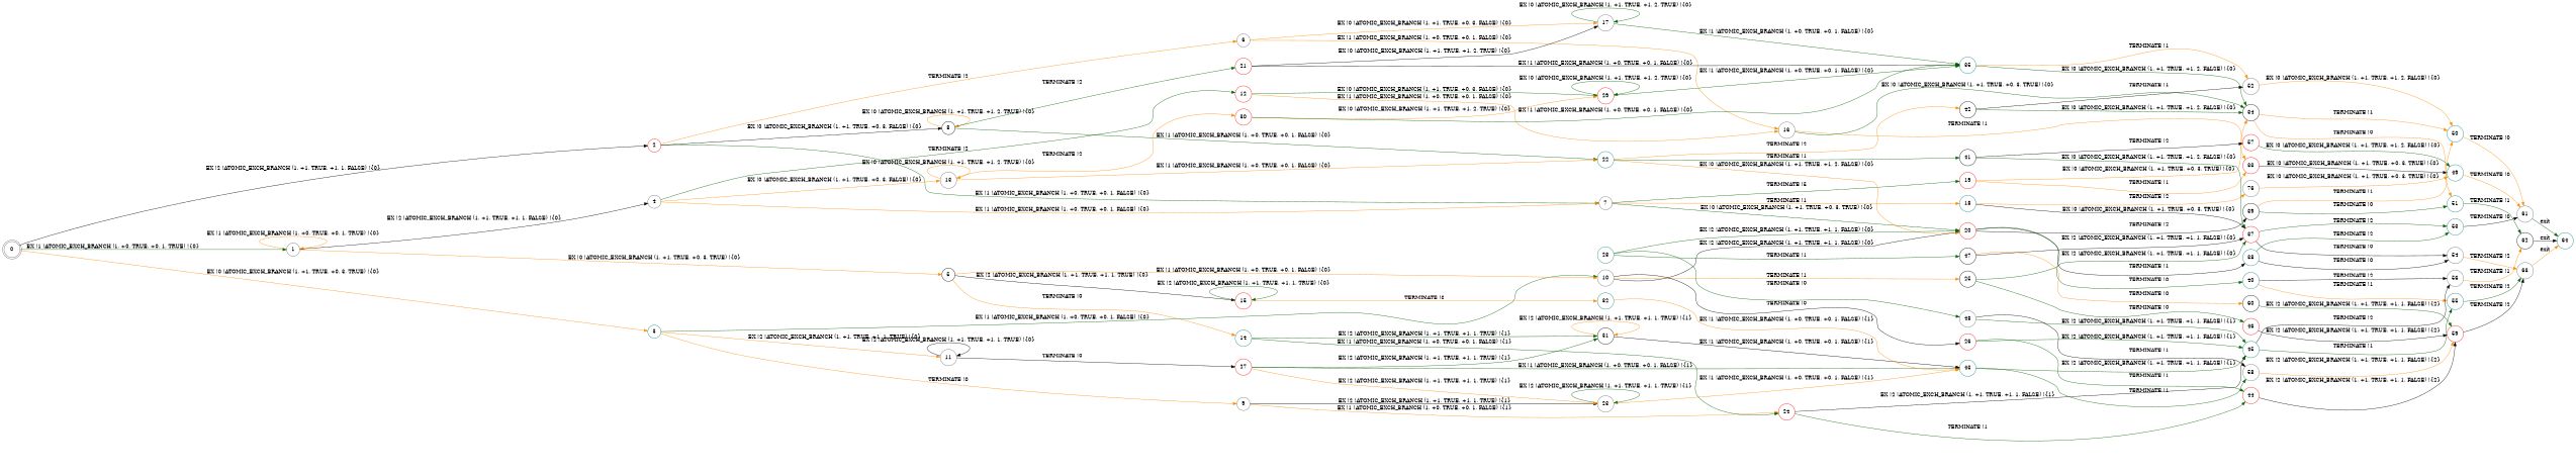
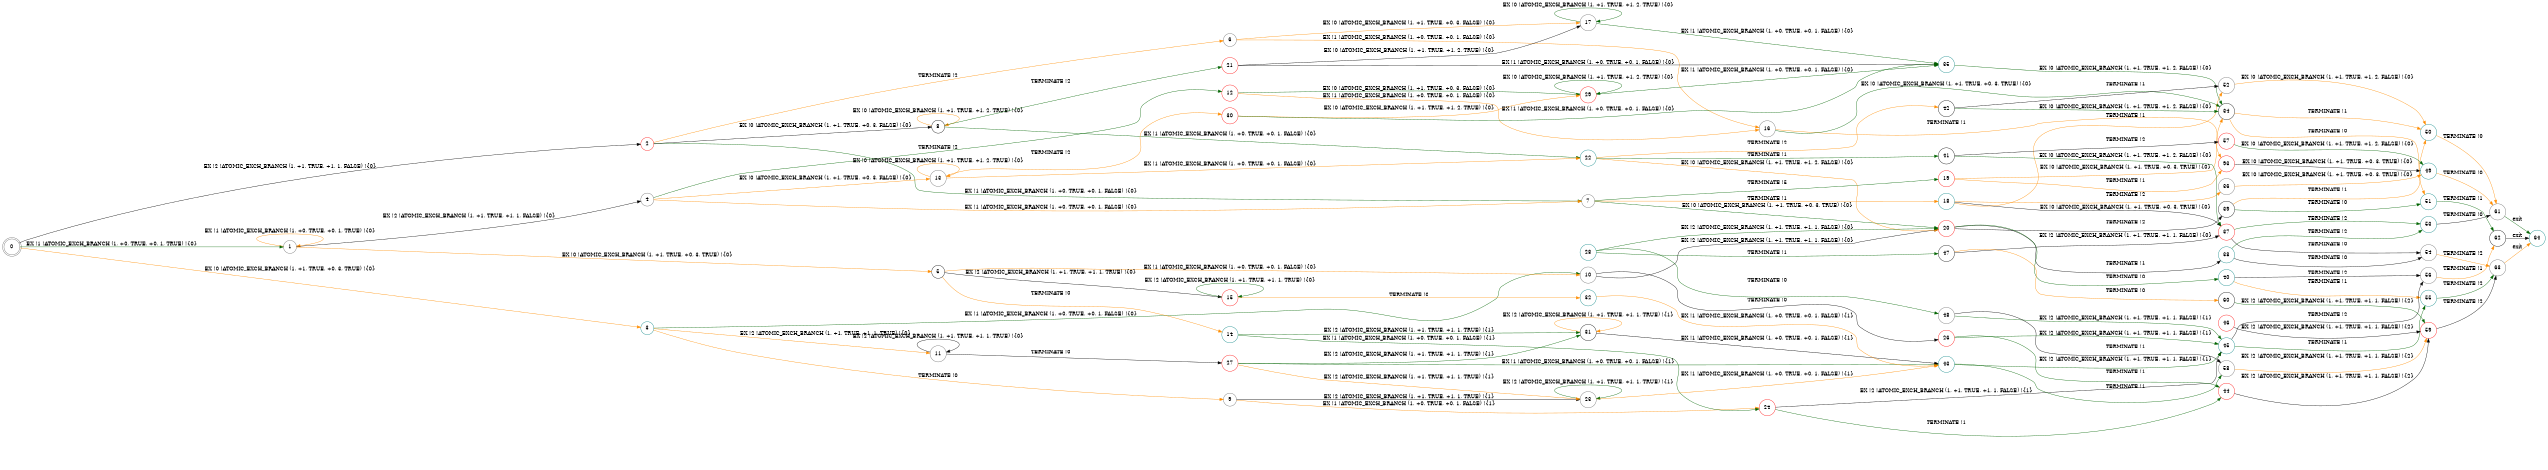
  digraph {
    rankdir=LR
    node [color=gray40 shape=circle]
    edge [color=darkgreen]
    0 [peripheries=2]
    1
    2 [color=red]
    3 [color=teal]
    4
    5 [color=black]
    6
    7
    8 [color=black]
    9
    10
    11
    12 [color=red]
    13
    14 [color=teal]
    15 [color=red]
    16
    17
    18 [color=teal]
    19 [color=red]
    20 [color=red]
    21 [color=red]
    22 [color=teal]
    23
    24 [color=red]
-   25 [color=black]
    26 [color=red]
    27 [color=red]
    29 [color=red]
    30 [color=red]
    31 [color=black]
    32 [color=teal]
-   33 [color=red]
+   33 [color=red label=93]
    34 [color=black]
    35 [color=teal]
-   36 [label=76]
+   36
    37 [color=red]
    38 [color=teal]
    39 [color=black]
    40 [color=teal]
    41 [color=black]
    42 [color=black]
    43 [color=teal]
    44 [color=red]
    45 [color=teal]
    46 [color=red]
    28 [color=teal]
    47 [color=black]
    48
    49 [color=teal]
    50 [color=teal]
    51 [color=teal]
    52
    53 [color=teal]
    54
    55 [color=teal]
    56
    57 [color=red]
    58
    59 [color=red]
    60 [color=black]
    61
    62 [color=black]
    63
    64 [color=teal]
    0 -> 1 [label="EX !1 !ATOMIC_EXCH_BRANCH (1, +0, TRUE, +0, 1, TRUE) !{0}"]
    0 -> 2 [color=black label="EX !2 !ATOMIC_EXCH_BRANCH (1, +1, TRUE, +1, 1, FALSE) !{0}"]
    0 -> 3 [color=darkorange label="EX !0 !ATOMIC_EXCH_BRANCH (1, +1, TRUE, +0, 3, TRUE) !{0}"]
    1 -> 1 [color=darkorange label="EX !1 !ATOMIC_EXCH_BRANCH (1, +0, TRUE, +0, 1, TRUE) !{0}"]
    1 -> 4 [color=black label="EX !2 !ATOMIC_EXCH_BRANCH (1, +1, TRUE, +1, 1, FALSE) !{0}"]
    1 -> 5 [color=darkorange label="EX !0 !ATOMIC_EXCH_BRANCH (1, +1, TRUE, +0, 3, TRUE) !{0}"]
    2 -> 6 [color=darkorange label="TERMINATE !2"]
    2 -> 7 [label="EX !1 !ATOMIC_EXCH_BRANCH (1, +0, TRUE, +0, 1, FALSE) !{0}"]
    2 -> 8 [color=black label="EX !0 !ATOMIC_EXCH_BRANCH (1, +1, TRUE, +0, 3, FALSE) !{0}"]
    3 -> 9 [color=darkorange label="TERMINATE !0"]
    3 -> 10 [label="EX !1 !ATOMIC_EXCH_BRANCH (1, +0, TRUE, +0, 1, FALSE) !{0}"]
    3 -> 11 [color=darkorange label="EX !2 !ATOMIC_EXCH_BRANCH (1, +1, TRUE, +1, 1, TRUE) !{0}"]
    4 -> 7 [color=darkorange label="EX !1 !ATOMIC_EXCH_BRANCH (1, +0, TRUE, +0, 1, FALSE) !{0}"]
    4 -> 12 [label="TERMINATE !2"]
    4 -> 13 [color=darkorange label="EX !0 !ATOMIC_EXCH_BRANCH (1, +1, TRUE, +0, 3, FALSE) !{0}"]
    5 -> 10 [color=darkorange label="EX !1 !ATOMIC_EXCH_BRANCH (1, +0, TRUE, +0, 1, FALSE) !{0}"]
    5 -> 14 [color=darkorange label="TERMINATE !0"]
    5 -> 15 [color=black label="EX !2 !ATOMIC_EXCH_BRANCH (1, +1, TRUE, +1, 1, TRUE) !{0}"]
    6 -> 16 [color=darkorange label="EX !1 !ATOMIC_EXCH_BRANCH (1, +0, TRUE, +0, 1, FALSE) !{0}"]
    6 -> 17 [color=darkorange label="EX !0 !ATOMIC_EXCH_BRANCH (1, +1, TRUE, +0, 3, FALSE) !{0}"]
    7 -> 18 [color=darkorange label="TERMINATE !1"]
    7 -> 19 [label="TERMINATE !5"]
    7 -> 20 [label="EX !0 !ATOMIC_EXCH_BRANCH (1, +1, TRUE, +0, 3, TRUE) !{0}"]
    8 -> 8 [color=darkorange label="EX !0 !ATOMIC_EXCH_BRANCH (1, +1, TRUE, +1, 2, TRUE) !{0}"]
    8 -> 21 [label="TERMINATE !2"]
    8 -> 22 [label="EX !1 !ATOMIC_EXCH_BRANCH (1, +0, TRUE, +0, 1, FALSE) !{0}"]
    9 -> 23 [color=black label="EX !2 !ATOMIC_EXCH_BRANCH (1, +1, TRUE, +1, 1, TRUE) !{1}"]
    9 -> 24 [color=darkorange label="EX !1 !ATOMIC_EXCH_BRANCH (1, +0, TRUE, +0, 1, FALSE) !{1}"]
    10 -> 20 [color=black label="EX !2 !ATOMIC_EXCH_BRANCH (1, +1, TRUE, +1, 1, FALSE) !{0}"]
-   10 -> 25 [color=darkorange label="TERMINATE !1"]
    10 -> 26 [color=black label="TERMINATE !0"]
    11 -> 11 [color=black label="EX !2 !ATOMIC_EXCH_BRANCH (1, +1, TRUE, +1, 1, TRUE) !{0}"]
    11 -> 27 [color=black label="TERMINATE !0"]
    12 -> 16 [color=darkorange label="EX !1 !ATOMIC_EXCH_BRANCH (1, +0, TRUE, +0, 1, FALSE) !{0}"]
    12 -> 29 [label="EX !0 !ATOMIC_EXCH_BRANCH (1, +1, TRUE, +0, 3, FALSE) !{0}"]
    13 -> 13 [color=darkorange label="EX !0 !ATOMIC_EXCH_BRANCH (1, +1, TRUE, +1, 2, TRUE) !{0}"]
    13 -> 22 [color=darkorange label="EX !1 !ATOMIC_EXCH_BRANCH (1, +0, TRUE, +0, 1, FALSE) !{0}"]
    13 -> 30 [color=darkorange label="TERMINATE !2"]
    14 -> 24 [label="EX !1 !ATOMIC_EXCH_BRANCH (1, +0, TRUE, +0, 1, FALSE) !{1}"]
    14 -> 31 [label="EX !2 !ATOMIC_EXCH_BRANCH (1, +1, TRUE, +1, 1, TRUE) !{1}"]
    15 -> 15 [label="EX !2 !ATOMIC_EXCH_BRANCH (1, +1, TRUE, +1, 1, TRUE) !{0}"]
    15 -> 32 [color=darkorange label="TERMINATE !0"]
    16 -> 33 [color=darkorange label="TERMINATE !1"]
    16 -> 34 [label="EX !0 !ATOMIC_EXCH_BRANCH (1, +1, TRUE, +0, 3, TRUE) !{0}"]
    17 -> 17 [label="EX !0 !ATOMIC_EXCH_BRANCH (1, +1, TRUE, +1, 2, TRUE) !{0}"]
    17 -> 35 [label="EX !1 !ATOMIC_EXCH_BRANCH (1, +0, TRUE, +0, 1, FALSE) !{0}"]
    18 -> 36 [color=darkorange label="TERMINATE !2"]
    18 -> 37 [color=black label="EX !0 !ATOMIC_EXCH_BRANCH (1, +1, TRUE, +0, 3, TRUE) !{0}"]
    19 -> 33 [color=darkorange label="TERMINATE !1"]
    19 -> 34 [color=darkorange label="EX !0 !ATOMIC_EXCH_BRANCH (1, +1, TRUE, +0, 3, TRUE) !{0}"]
    20 -> 38 [color=black label="TERMINATE !1"]
    20 -> 39 [color=black label="TERMINATE !2"]
    20 -> 40 [label="TERMINATE !0"]
    21 -> 17 [color=black label="EX !0 !ATOMIC_EXCH_BRANCH (1, +1, TRUE, +1, 2, TRUE) !{0}"]
    21 -> 35 [color=black label="EX !1 !ATOMIC_EXCH_BRANCH (1, +0, TRUE, +0, 1, FALSE) !{0}"]
    22 -> 20 [color=darkorange label="EX !0 !ATOMIC_EXCH_BRANCH (1, +1, TRUE, +1, 2, FALSE) !{0}"]
    22 -> 41 [label="TERMINATE !1"]
    22 -> 42 [color=darkorange label="TERMINATE !2"]
    23 -> 23 [label="EX !2 !ATOMIC_EXCH_BRANCH (1, +1, TRUE, +1, 1, TRUE) !{1}"]
    23 -> 43 [color=darkorange label="EX !1 !ATOMIC_EXCH_BRANCH (1, +0, TRUE, +0, 1, FALSE) !{1}"]
    24 -> 44 [label="TERMINATE !1"]
    24 -> 45 [color=black label="EX !2 !ATOMIC_EXCH_BRANCH (1, +1, TRUE, +1, 1, FALSE) !{1}"]
-   25 -> 37 [label="EX !2 !ATOMIC_EXCH_BRANCH (1, +1, TRUE, +1, 1, FALSE) !{0}"]
-   25 -> 46 [label="TERMINATE !0"]
    26 -> 44 [label="TERMINATE !1"]
    26 -> 45 [label="EX !2 !ATOMIC_EXCH_BRANCH (1, +1, TRUE, +1, 1, FALSE) !{1}"]
    27 -> 23 [color=darkorange label="EX !2 !ATOMIC_EXCH_BRANCH (1, +1, TRUE, +1, 1, TRUE) !{1}"]
    27 -> 31 [label="EX !2 !ATOMIC_EXCH_BRANCH (1, +1, TRUE, +1, 1, TRUE) !{1}"]
    27 -> 43 [label="EX !1 !ATOMIC_EXCH_BRANCH (1, +0, TRUE, +0, 1, FALSE) !{1}"]
    29 -> 29 [label="EX !0 !ATOMIC_EXCH_BRANCH (1, +1, TRUE, +1, 2, TRUE) !{0}"]
    29 -> 35 [label="EX !1 !ATOMIC_EXCH_BRANCH (1, +0, TRUE, +0, 1, FALSE) !{0}"]
    30 -> 29 [color=darkorange label="EX !0 !ATOMIC_EXCH_BRANCH (1, +1, TRUE, +1, 2, TRUE) !{0}"]
    30 -> 35 [label="EX !1 !ATOMIC_EXCH_BRANCH (1, +0, TRUE, +0, 1, FALSE) !{0}"]
    31 -> 31 [color=darkorange label="EX !2 !ATOMIC_EXCH_BRANCH (1, +1, TRUE, +1, 1, TRUE) !{1}"]
    31 -> 43 [color=black label="EX !1 !ATOMIC_EXCH_BRANCH (1, +0, TRUE, +0, 1, FALSE) !{1}"]
    32 -> 43 [color=darkorange label="EX !1 !ATOMIC_EXCH_BRANCH (1, +0, TRUE, +0, 1, FALSE) !{1}"]
    33 -> 49 [color=black label="EX !0 !ATOMIC_EXCH_BRANCH (1, +1, TRUE, +0, 3, TRUE) !{0}"]
    34 -> 50 [color=darkorange label="TERMINATE !1"]
    34 -> 51 [color=darkorange label="TERMINATE !0"]
    35 -> 34 [label="EX !0 !ATOMIC_EXCH_BRANCH (1, +1, TRUE, +1, 2, FALSE) !{0}"]
-   35 -> 52 [color=darkorange label="TERMINATE !1"]
+   18 -> 52 [color=darkorange label="TERMINATE !1"]
    36 -> 49 [color=darkorange label="EX !0 !ATOMIC_EXCH_BRANCH (1, +1, TRUE, +0, 3, TRUE) !{0}"]
    37 -> 53 [label="TERMINATE !2"]
    37 -> 54 [color=black label="TERMINATE !0"]
    38 -> 53 [label="TERMINATE !2"]
    38 -> 54 [color=black label="TERMINATE !0"]
    39 -> 50 [color=darkorange label="TERMINATE !1"]
    39 -> 51 [label="TERMINATE !0"]
    40 -> 55 [color=darkorange label="TERMINATE !1"]
    40 -> 56 [color=black label="TERMINATE !2"]
    41 -> 37 [label="EX !0 !ATOMIC_EXCH_BRANCH (1, +1, TRUE, +1, 2, FALSE) !{0}"]
    41 -> 57 [color=black label="TERMINATE !2"]
    42 -> 34 [label="EX !0 !ATOMIC_EXCH_BRANCH (1, +1, TRUE, +1, 2, FALSE) !{0}"]
    42 -> 52 [color=black label="TERMINATE !1"]
    43 -> 45 [label="EX !2 !ATOMIC_EXCH_BRANCH (1, +1, TRUE, +1, 1, FALSE) !{1}"]
    43 -> 58 [label="TERMINATE !1"]
    44 -> 59 [color=black label="EX !2 !ATOMIC_EXCH_BRANCH (1, +1, TRUE, +1, 1, FALSE) !{2}"]
    45 -> 55 [label="TERMINATE !1"]
    45 -> 56 [color=black label="TERMINATE !2"]
    46 -> 59 [color=black label="EX !2 !ATOMIC_EXCH_BRANCH (1, +1, TRUE, +1, 1, FALSE) !{2}"]
    28 -> 20 [label="EX !2 !ATOMIC_EXCH_BRANCH (1, +1, TRUE, +1, 1, FALSE) !{0}"]
    28 -> 47 [label="TERMINATE !1"]
    28 -> 48 [label="TERMINATE !0"]
    47 -> 37 [color=black label="EX !2 !ATOMIC_EXCH_BRANCH (1, +1, TRUE, +1, 1, FALSE) !{0}"]
    47 -> 60 [color=darkorange label="TERMINATE !0"]
    48 -> 45 [label="EX !2 !ATOMIC_EXCH_BRANCH (1, +1, TRUE, +1, 1, FALSE) !{1}"]
    48 -> 58 [color=black label="TERMINATE !1"]
    49 -> 61 [color=darkorange label="TERMINATE !0"]
    50 -> 61 [color=darkorange label="TERMINATE !0"]
    51 -> 62 [label="TERMINATE !1"]
    52 -> 50 [color=darkorange label="EX !0 !ATOMIC_EXCH_BRANCH (1, +1, TRUE, +1, 2, FALSE) !{0}"]
    53 -> 61 [color=black label="TERMINATE !0"]
    54 -> 63 [color=darkorange label="TERMINATE !2"]
    55 -> 63 [label="TERMINATE !2"]
    56 -> 62 [color=darkorange label="TERMINATE !1"]
    57 -> 49 [label="EX !0 !ATOMIC_EXCH_BRANCH (1, +1, TRUE, +1, 2, FALSE) !{0}"]
    58 -> 59 [color=darkorange label="EX !2 !ATOMIC_EXCH_BRANCH (1, +1, TRUE, +1, 1, FALSE) !{2}"]
    59 -> 63 [color=black label="TERMINATE !2"]
    60 -> 59 [label="EX !2 !ATOMIC_EXCH_BRANCH (1, +1, TRUE, +1, 1, FALSE) !{2}"]
    61 -> 64 [label=exit]
    62 -> 64 [color=black label=exit]
    63 -> 64 [color=darkorange label=exit]
  }
